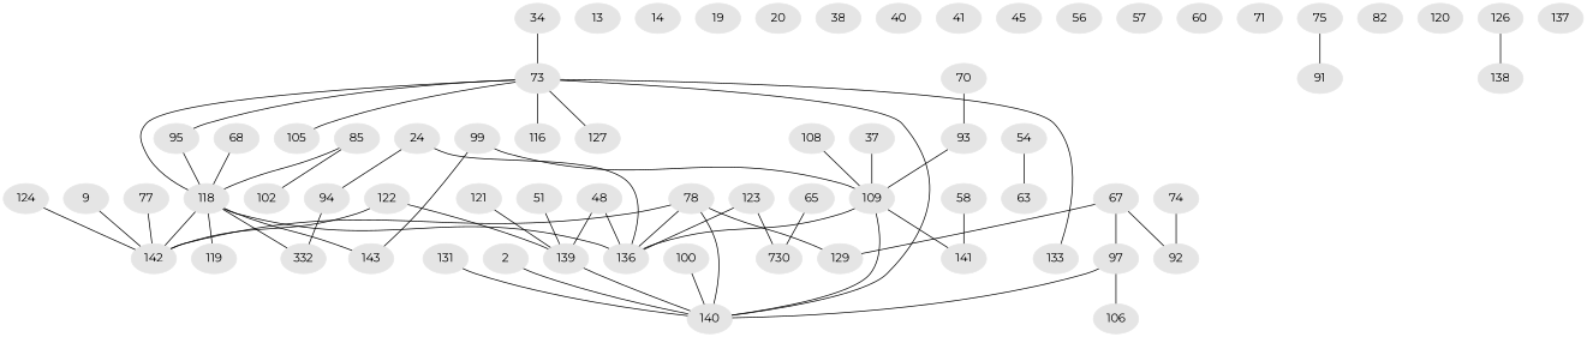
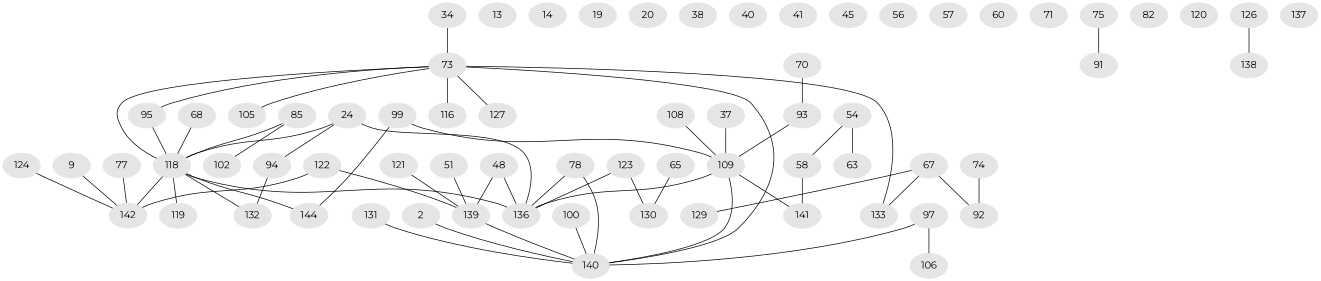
  graph {
    fontname=Montserrat
    node [color=gray90 fontname=Montserrat style=filled]
    edge [fontname=Montserrat]
    140 [super="+96+111"]
    2
    142 [super="+6+15+128+135"]
    9
    13
    14
    19
    20
    24
    94
    118 [super="+79+86+104+110+115"]
    136 [super="+134+125"]
-   132 [super="+12+27" label=332]
-   143
+   132 [super="+12+27"]
+   143 [label=144]
    119 [super="+101"]
    73 [super="+22+32+61+4"]
    133
    95
    105
    116
    127
    34
    109 [super="+7+43+52+84+87"]
    141
    37
    38
    40
    41
    45
    48
    139 [super="+28+21+81+117+62"]
    51
    58 [super="+10+49+39"]
    54
    63
    56
    57
    60
    65
-   130 [label=730]
+   130
    67
    92
    129 [super="+35"]
    68 [super="+50"]
    102 [super="+11"]
    70 [super="+31"]
    93
    71
    74
    75
    91
    77
    78 [super="+66"]
    82
    85
    97
    106
    99 [super="+72"]
    100 [super="+30"]
    108 [super="+25"]
    120
    121
    122 [super="+83"]
    123
    124
    126
    138
    131
    137
    2 -- 140
    9 -- 142
    24 -- 94
+   24 -- 118 [weight=3]
    24 -- 136
    94 -- 132
    118 -- 142
    118 -- 136
    118 -- 132
    118 -- 143
    118 -- 119 [weight=2]
    73 -- 140 [weight=2]
    73 -- 118 [weight=2]
    73 -- 133
    73 -- 95
    73 -- 105
    73 -- 116
    73 -- 127
    95 -- 118
    34 -- 73
    109 -- 140
    109 -- 136 [weight=2]
    109 -- 141
    37 -- 109
    48 -- 136
    48 -- 139
    139 -- 140 [weight=2]
    51 -- 139
    58 -- 141
+   54 -- 58
    54 -- 63
    65 -- 130
-   67 -- 97
+   67 -- 133
    67 -- 92
    67 -- 129
    68 -- 118
    70 -- 93
    93 -- 109
    74 -- 92
    75 -- 91
    77 -- 142
    78 -- 140
-   78 -- 142
    78 -- 136
-   78 -- 129
    85 -- 118
    85 -- 102
    97 -- 140
    97 -- 106
    99 -- 143
    99 -- 109
    100 -- 140
    108 -- 109
    121 -- 139
    122 -- 142 [weight=3]
    122 -- 139 [weight=2]
    123 -- 136
    123 -- 130
    124 -- 142
    126 -- 138
    131 -- 140
  }
